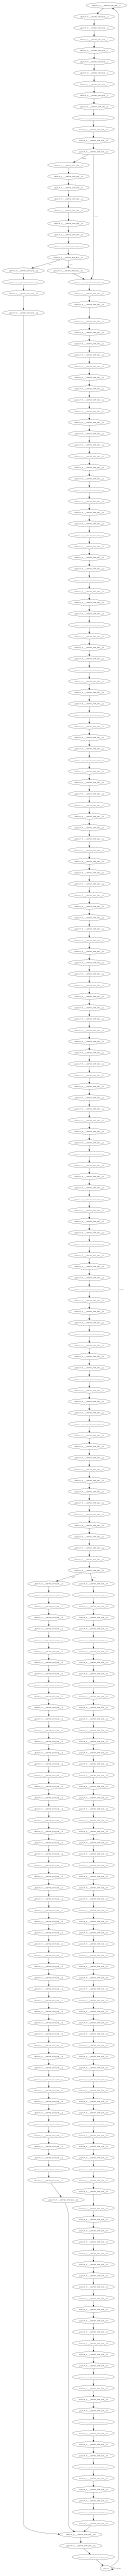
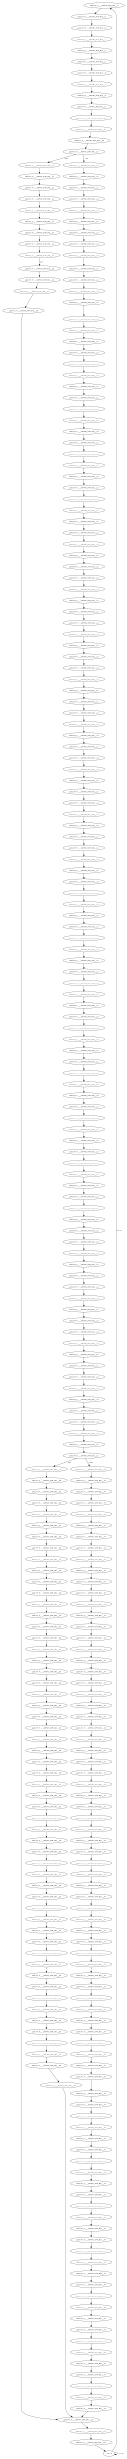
  digraph {
    fontname="Comic Neue"
    node [fontname="Comic Neue"]
    edge [fontname="Comic Neue"]
    n1 [label=LEGUP_F___kernel_sinf_BB__0]
    n2 [label=LEGUP_F___kernel_sinf_BB__0]
    n3 [label=LEGUP]
    n4 [label=LEGUP_F___kernel_sinf_BB__0]
    n5 [label=LEGUP_F___kernel_sinf_BB__5]
    n6 [label=LEGUP_F___kernel_sinf_BB__5]
    n7 [label=LEGUP_F___kernel_sinf_BB__5]
    n8 [label=LEGUP_F___kernel_sinf_BB__5]
    n9 [label=LEGUP_F___kernel_sinf_BB__5]
    n10 [label=LEGUP_F___kernel_sinf_BB__5]
    n11 [label=LEGUP_F___kernel_sinf_BB__5]
    n12 [label=LEGUP_F___kernel_sinf_BB__10]
    n13 [label=LEGUP_F___kernel_sinf_BB__10]
    n14 [label=LEGUP_F___kernel_sinf_BB__10]
    n15 [label=LEGUP_F___kernel_sinf_BB__10]
    n16 [label=LEGUP_F___kernel_sinf_BB__14]
    n17 [label=LEGUP_F___kernel_sinf_BB__21]
    n18 [label=LEGUP_F___kernel_sinf_BB__14]
    n19 [label=LEGUP_F___kernel_sinf_BB__21]
    n20 [label=LEGUP_F___kernel_sinf_BB__14]
    n21 [label=LEGUP_F___kernel_sinf_BB__14]
    n22 [label=LEGUP_F___kernel_sinf_BB__14]
    n23 [label=LEGUP_F___kernel_sinf_BB__14]
    n24 [label=LEGUP_F___kernel_sinf_BB__14]
    n25 [label=LEGUP_F___kernel_sinf_BB__14]
    n26 [label=LEGUP_F___kernel_sinf_BB__14]
    n27 [label=LEGUP_F___kernel_sinf_BB__18]
-   n28 [label=LEGUP_F___kernel_sinf_BB__20]
    n29 [label=LEGUP_F___kernel_sinf_BB__18]
    n30 [label=LEGUP_F___kernel_sinf_BB__18]
    n31 [label=LEGUP_F___kernel_sinf_BB__18]
    n32 [label=LEGUP_F___kernel_sinf_BB__60]
    n33 [label=LEGUP_F___kernel_sinf_BB__60]
    n34 [label=LEGUP_F___kernel_sinf_BB__21]
    n35 [label=LEGUP_F___kernel_sinf_BB__21]
    n36 [label=LEGUP_F___kernel_sinf_BB__21]
    n37 [label=LEGUP_F___kernel_sinf_BB__21]
    n38 [label=LEGUP_F___kernel_sinf_BB__21]
    n39 [label=LEGUP_F___kernel_sinf_BB__21]
    n40 [label=LEGUP_F___kernel_sinf_BB__21]
    n41 [label=LEGUP_F___kernel_sinf_BB__21]
    n42 [label=LEGUP_F___kernel_sinf_BB__21]
    n43 [label=LEGUP_F___kernel_sinf_BB__21]
    n44 [label=LEGUP_F___kernel_sinf_BB__21]
    n45 [label=LEGUP_F___kernel_sinf_BB__21]
    n46 [label=LEGUP_F___kernel_sinf_BB__21]
    n47 [label=LEGUP_F___kernel_sinf_BB__21]
    n48 [label=LEGUP_F___kernel_sinf_BB__21]
    n49 [label=LEGUP_F___kernel_sinf_BB__21]
    n50 [label=LEGUP_F___kernel_sinf_BB__21]
    n51 [label=LEGUP_F___kernel_sinf_BB__21]
    n52 [label=LEGUP_F___kernel_sinf_BB__21]
    n53 [label=LEGUP_F___kernel_sinf_BB__21]
    n54 [label=LEGUP_F___kernel_sinf_BB__21]
    n55 [label=LEGUP_F___kernel_sinf_BB__21]
    n56 [label=LEGUP_F___kernel_sinf_BB__21]
    n57 [label=LEGUP_F___kernel_sinf_BB__21]
    n58 [label=LEGUP_F___kernel_sinf_BB__21]
    n59 [label=LEGUP_F___kernel_sinf_BB__21]
    n60 [label=LEGUP_F___kernel_sinf_BB__21]
    n61 [label=LEGUP_F___kernel_sinf_BB__21]
    n62 [label=LEGUP_F___kernel_sinf_BB__21]
    n63 [label=LEGUP_F___kernel_sinf_BB__21]
    n64 [label=LEGUP_F___kernel_sinf_BB__21]
    n65 [label=LEGUP_F___kernel_sinf_BB__21]
    n66 [label=LEGUP_F___kernel_sinf_BB__21]
    n67 [label=LEGUP_F___kernel_sinf_BB__21]
    n68 [label=LEGUP_F___kernel_sinf_BB__21]
    n69 [label=LEGUP_F___kernel_sinf_BB__21]
    n70 [label=LEGUP_F___kernel_sinf_BB__21]
    n71 [label=LEGUP_F___kernel_sinf_BB__21]
    n72 [label=LEGUP_F___kernel_sinf_BB__21]
    n73 [label=LEGUP_F___kernel_sinf_BB__21]
    n74 [label=LEGUP_F___kernel_sinf_BB__21]
    n75 [label=LEGUP_F___kernel_sinf_BB__21]
    n76 [label=LEGUP_F___kernel_sinf_BB__21]
    n77 [label=LEGUP_F___kernel_sinf_BB__21]
    n78 [label=LEGUP_F___kernel_sinf_BB__21]
    n79 [label=LEGUP_F___kernel_sinf_BB__21]
    n80 [label=LEGUP_F___kernel_sinf_BB__21]
    n81 [label=LEGUP_F___kernel_sinf_BB__21]
    n82 [label=LEGUP_F___kernel_sinf_BB__21]
    n83 [label=LEGUP_F___kernel_sinf_BB__21]
    n84 [label=LEGUP_F___kernel_sinf_BB__21]
    n85 [label=LEGUP_F___kernel_sinf_BB__21]
    n86 [label=LEGUP_F___kernel_sinf_BB__21]
    n87 [label=LEGUP_F___kernel_sinf_BB__21]
    n88 [label=LEGUP_F___kernel_sinf_BB__21]
    n89 [label=LEGUP_F___kernel_sinf_BB__21]
    n90 [label=LEGUP_F___kernel_sinf_BB__21]
    n91 [label=LEGUP_F___kernel_sinf_BB__21]
    n92 [label=LEGUP_F___kernel_sinf_BB__21]
    n93 [label=LEGUP_F___kernel_sinf_BB__21]
    n94 [label=LEGUP_F___kernel_sinf_BB__21]
    n95 [label=LEGUP_F___kernel_sinf_BB__21]
    n96 [label=LEGUP_F___kernel_sinf_BB__21]
    n97 [label=LEGUP_F___kernel_sinf_BB__21]
    n98 [label=LEGUP_F___kernel_sinf_BB__21]
    n99 [label=LEGUP_F___kernel_sinf_BB__21]
    n100 [label=LEGUP_F___kernel_sinf_BB__21]
    n101 [label=LEGUP_F___kernel_sinf_BB__21]
    n102 [label=LEGUP_F___kernel_sinf_BB__21]
    n103 [label=LEGUP_F___kernel_sinf_BB__21]
    n104 [label=LEGUP_F___kernel_sinf_BB__21]
    n105 [label=LEGUP_F___kernel_sinf_BB__21]
    n106 [label=LEGUP_F___kernel_sinf_BB__21]
    n107 [label=LEGUP_F___kernel_sinf_BB__21]
    n108 [label=LEGUP_F___kernel_sinf_BB__21]
    n109 [label=LEGUP_F___kernel_sinf_BB__21]
    n110 [label=LEGUP_F___kernel_sinf_BB__21]
    n111 [label=LEGUP_F___kernel_sinf_BB__21]
    n112 [label=LEGUP_F___kernel_sinf_BB__21]
    n113 [label=LEGUP_F___kernel_sinf_BB__21]
    n114 [label=LEGUP_F___kernel_sinf_BB__21]
    n115 [label=LEGUP_F___kernel_sinf_BB__21]
    n116 [label=LEGUP_F___kernel_sinf_BB__21]
    n117 [label=LEGUP_F___kernel_sinf_BB__21]
    n118 [label=LEGUP_F___kernel_sinf_BB__21]
    n119 [label=LEGUP_F___kernel_sinf_BB__21]
    n120 [label=LEGUP_F___kernel_sinf_BB__21]
    n121 [label=LEGUP_F___kernel_sinf_BB__21]
    n122 [label=LEGUP_F___kernel_sinf_BB__21]
    n123 [label=LEGUP_F___kernel_sinf_BB__21]
    n124 [label=LEGUP_F___kernel_sinf_BB__21]
    n125 [label=LEGUP_F___kernel_sinf_BB__21]
    n126 [label=LEGUP_F___kernel_sinf_BB__21]
    n127 [label=LEGUP_F___kernel_sinf_BB__21]
    n128 [label=LEGUP_F___kernel_sinf_BB__21]
    n129 [label=LEGUP_F___kernel_sinf_BB__21]
    n130 [label=LEGUP_F___kernel_sinf_BB__21]
    n131 [label=LEGUP_F___kernel_sinf_BB__21]
    n132 [label=LEGUP_F___kernel_sinf_BB__21]
    n133 [label=LEGUP_F___kernel_sinf_BB__21]
    n134 [label=LEGUP_F___kernel_sinf_BB__21]
    n135 [label=LEGUP_F___kernel_sinf_BB__21]
    n136 [label=LEGUP_F___kernel_sinf_BB__21]
    n137 [label=LEGUP_F___kernel_sinf_BB__21]
    n138 [label=LEGUP_F___kernel_sinf_BB__21]
    n139 [label=LEGUP_F___kernel_sinf_BB__21]
    n140 [label=LEGUP_F___kernel_sinf_BB__21]
    n141 [label=LEGUP_F___kernel_sinf_BB__21]
    n142 [label=LEGUP_F___kernel_sinf_BB__21]
    n143 [label=LEGUP_F___kernel_sinf_BB__21]
    n144 [label=LEGUP_F___kernel_sinf_BB__21]
    n145 [label=LEGUP_F___kernel_sinf_BB__21]
    n146 [label=LEGUP_F___kernel_sinf_BB__21]
    n147 [label=LEGUP_F___kernel_sinf_BB__35]
    n148 [label=LEGUP_F___kernel_sinf_BB__44]
    n149 [label=LEGUP_F___kernel_sinf_BB__35]
    n150 [label=LEGUP_F___kernel_sinf_BB__44]
    n151 [label=LEGUP_F___kernel_sinf_BB__35]
    n152 [label=LEGUP_F___kernel_sinf_BB__35]
    n153 [label=LEGUP_F___kernel_sinf_BB__35]
    n154 [label=LEGUP_F___kernel_sinf_BB__35]
    n155 [label=LEGUP_F___kernel_sinf_BB__35]
    n156 [label=LEGUP_F___kernel_sinf_BB__35]
    n157 [label=LEGUP_F___kernel_sinf_BB__35]
    n158 [label=LEGUP_F___kernel_sinf_BB__35]
    n159 [label=LEGUP_F___kernel_sinf_BB__35]
    n160 [label=LEGUP_F___kernel_sinf_BB__35]
    n161 [label=LEGUP_F___kernel_sinf_BB__35]
    n162 [label=LEGUP_F___kernel_sinf_BB__35]
    n163 [label=LEGUP_F___kernel_sinf_BB__35]
    n164 [label=LEGUP_F___kernel_sinf_BB__35]
    n165 [label=LEGUP_F___kernel_sinf_BB__35]
    n166 [label=LEGUP_F___kernel_sinf_BB__35]
    n167 [label=LEGUP_F___kernel_sinf_BB__35]
    n168 [label=LEGUP_F___kernel_sinf_BB__35]
    n169 [label=LEGUP_F___kernel_sinf_BB__35]
    n170 [label=LEGUP_F___kernel_sinf_BB__35]
    n171 [label=LEGUP_F___kernel_sinf_BB__35]
    n172 [label=LEGUP_F___kernel_sinf_BB__35]
    n173 [label=LEGUP_F___kernel_sinf_BB__35]
    n174 [label=LEGUP_F___kernel_sinf_BB__35]
    n175 [label=LEGUP_F___kernel_sinf_BB__35]
    n176 [label=LEGUP_F___kernel_sinf_BB__35]
    n177 [label=LEGUP_F___kernel_sinf_BB__35]
    n178 [label=LEGUP_F___kernel_sinf_BB__35]
    n179 [label=LEGUP_F___kernel_sinf_BB__35]
    n180 [label=LEGUP_F___kernel_sinf_BB__35]
    n181 [label=LEGUP_F___kernel_sinf_BB__35]
    n182 [label=LEGUP_F___kernel_sinf_BB__35]
    n183 [label=LEGUP_F___kernel_sinf_BB__35]
    n184 [label=LEGUP_F___kernel_sinf_BB__35]
    n185 [label=LEGUP_F___kernel_sinf_BB__35]
    n186 [label=LEGUP_F___kernel_sinf_BB__35]
    n187 [label=LEGUP_F___kernel_sinf_BB__35]
    n188 [label=LEGUP_F___kernel_sinf_BB__35]
    n189 [label=LEGUP_F___kernel_sinf_BB__35]
    n190 [label=LEGUP_F___kernel_sinf_BB__35]
    n191 [label=LEGUP_F___kernel_sinf_BB__35]
    n192 [label=LEGUP_F___kernel_sinf_BB__35]
    n193 [label=LEGUP_F___kernel_sinf_BB__35]
    n194 [label=LEGUP_F___kernel_sinf_BB__35]
    n195 [label=LEGUP_F___kernel_sinf_BB__35]
    n196 [label=LEGUP_F___kernel_sinf_BB__35]
    n197 [label=LEGUP_F___kernel_sinf_BB__35]
    n198 [label=LEGUP_F___kernel_sinf_BB__35]
    n199 [label=LEGUP_F___kernel_sinf_BB__35]
    n200 [label=LEGUP_F___kernel_sinf_BB__35]
    n201 [label=LEGUP_F___kernel_sinf_BB__35]
    n202 [label=LEGUP_F___kernel_sinf_BB__35]
    n203 [label=LEGUP_F___kernel_sinf_BB__35]
    n204 [label=LEGUP_F___kernel_sinf_BB__44]
    n205 [label=LEGUP_F___kernel_sinf_BB__44]
    n206 [label=LEGUP_F___kernel_sinf_BB__44]
    n207 [label=LEGUP_F___kernel_sinf_BB__44]
    n208 [label=LEGUP_F___kernel_sinf_BB__44]
    n209 [label=LEGUP_F___kernel_sinf_BB__44]
    n210 [label=LEGUP_F___kernel_sinf_BB__44]
    n211 [label=LEGUP_F___kernel_sinf_BB__44]
    n212 [label=LEGUP_F___kernel_sinf_BB__44]
    n213 [label=LEGUP_F___kernel_sinf_BB__44]
    n214 [label=LEGUP_F___kernel_sinf_BB__44]
    n215 [label=LEGUP_F___kernel_sinf_BB__44]
    n216 [label=LEGUP_F___kernel_sinf_BB__44]
    n217 [label=LEGUP_F___kernel_sinf_BB__44]
    n218 [label=LEGUP_F___kernel_sinf_BB__44]
    n219 [label=LEGUP_F___kernel_sinf_BB__44]
    n220 [label=LEGUP_F___kernel_sinf_BB__44]
    n221 [label=LEGUP_F___kernel_sinf_BB__44]
    n222 [label=LEGUP_F___kernel_sinf_BB__44]
    n223 [label=LEGUP_F___kernel_sinf_BB__44]
    n224 [label=LEGUP_F___kernel_sinf_BB__44]
    n225 [label=LEGUP_F___kernel_sinf_BB__44]
    n226 [label=LEGUP_F___kernel_sinf_BB__44]
    n227 [label=LEGUP_F___kernel_sinf_BB__44]
    n228 [label=LEGUP_F___kernel_sinf_BB__44]
    n229 [label=LEGUP_F___kernel_sinf_BB__44]
    n230 [label=LEGUP_F___kernel_sinf_BB__44]
    n231 [label=LEGUP_F___kernel_sinf_BB__44]
    n232 [label=LEGUP_F___kernel_sinf_BB__44]
    n233 [label=LEGUP_F___kernel_sinf_BB__44]
    n234 [label=LEGUP_F___kernel_sinf_BB__44]
    n235 [label=LEGUP_F___kernel_sinf_BB__44]
    n236 [label=LEGUP_F___kernel_sinf_BB__44]
    n237 [label=LEGUP_F___kernel_sinf_BB__44]
    n238 [label=LEGUP_F___kernel_sinf_BB__44]
    n239 [label=LEGUP_F___kernel_sinf_BB__44]
    n240 [label=LEGUP_F___kernel_sinf_BB__44]
    n241 [label=LEGUP_F___kernel_sinf_BB__44]
    n242 [label=LEGUP_F___kernel_sinf_BB__44]
    n243 [label=LEGUP_F___kernel_sinf_BB__44]
    n244 [label=LEGUP_F___kernel_sinf_BB__44]
    n245 [label=LEGUP_F___kernel_sinf_BB__44]
    n246 [label=LEGUP_F___kernel_sinf_BB__44]
    n247 [label=LEGUP_F___kernel_sinf_BB__44]
    n248 [label=LEGUP_F___kernel_sinf_BB__44]
    n249 [label=LEGUP_F___kernel_sinf_BB__44]
    n250 [label=LEGUP_F___kernel_sinf_BB__44]
    n251 [label=LEGUP_F___kernel_sinf_BB__44]
    n252 [label=LEGUP_F___kernel_sinf_BB__44]
    n253 [label=LEGUP_F___kernel_sinf_BB__44]
    n254 [label=LEGUP_F___kernel_sinf_BB__44]
    n255 [label=LEGUP_F___kernel_sinf_BB__44]
    n256 [label=LEGUP_F___kernel_sinf_BB__44]
    n257 [label=LEGUP_F___kernel_sinf_BB__44]
    n258 [label=LEGUP_F___kernel_sinf_BB__44]
    n259 [label=LEGUP_F___kernel_sinf_BB__44]
    n260 [label=LEGUP_F___kernel_sinf_BB__44]
    n261 [label=LEGUP_F___kernel_sinf_BB__44]
    n262 [label=LEGUP_F___kernel_sinf_BB__44]
    n263 [label=LEGUP_F___kernel_sinf_BB__44]
    n264 [label=LEGUP_F___kernel_sinf_BB__44]
    n265 [label=LEGUP_F___kernel_sinf_BB__44]
    n266 [label=LEGUP_F___kernel_sinf_BB__44]
    n267 [label=LEGUP_F___kernel_sinf_BB__44]
    n268 [label=LEGUP_F___kernel_sinf_BB__44]
    n269 [label=LEGUP_F___kernel_sinf_BB__44]
    n270 [label=LEGUP_F___kernel_sinf_BB__44]
    n271 [label=LEGUP_F___kernel_sinf_BB__44]
    n272 [label=LEGUP_F___kernel_sinf_BB__44]
    n273 [label=LEGUP_F___kernel_sinf_BB__44]
    n274 [label=LEGUP_F___kernel_sinf_BB__44]
    n275 [label=LEGUP_F___kernel_sinf_BB__44]
    n276 [label=LEGUP_F___kernel_sinf_BB__44]
    n277 [label=LEGUP_F___kernel_sinf_BB__44]
    n278 [label=LEGUP_F___kernel_sinf_BB__44]
    n279 [label=LEGUP_F___kernel_sinf_BB__44]
    n280 [label=LEGUP_F___kernel_sinf_BB__44]
    n281 [label=LEGUP_F___kernel_sinf_BB__44]
    n282 [label=LEGUP_F___kernel_sinf_BB__44]
    n283 [label=LEGUP_F___kernel_sinf_BB__44]
    n284 [label=LEGUP_F___kernel_sinf_BB__44]
    n285 [label=LEGUP_F___kernel_sinf_BB__44]
    n286 [label=LEGUP_F___kernel_sinf_BB__60]
    n1 -> n2
    n2 -> n4
    n3 -> n1 [label="<null>"]
    n3 -> n3 [label="~<null>"]
    n4 -> n5
    n5 -> n6
    n6 -> n7
    n7 -> n8
    n8 -> n9
    n9 -> n10
    n10 -> n11
    n11 -> n12
    n12 -> n13
    n13 -> n14
    n14 -> n15
    n15 -> n16 [label="%13"]
    n15 -> n17 [label="~%13"]
    n16 -> n18
    n17 -> n19
    n18 -> n20
    n19 -> n34
    n20 -> n21
    n21 -> n22
    n22 -> n23
    n23 -> n24
    n24 -> n25
    n25 -> n26
    n26 -> n27 [label="%17"]
-   n26 -> n28 [label="~%17"]
    n27 -> n29
-   n28 -> n17
    n29 -> n30
    n30 -> n31
    n31 -> n32
    n32 -> n33
    n33 -> n286
    n34 -> n35
    n35 -> n36
    n36 -> n37
    n37 -> n38
    n38 -> n39
    n39 -> n40
    n40 -> n41
    n41 -> n42
    n42 -> n43
    n43 -> n44
    n44 -> n45
    n45 -> n46
    n46 -> n47
    n47 -> n48
    n48 -> n49
    n49 -> n50
    n50 -> n51
    n51 -> n52
    n52 -> n53
    n53 -> n54
    n54 -> n55
    n55 -> n56
    n56 -> n57
    n57 -> n58
    n58 -> n59
    n59 -> n60
    n60 -> n61
    n61 -> n62
    n62 -> n63
    n63 -> n64
    n64 -> n65
    n65 -> n66
    n66 -> n67
    n67 -> n68
    n68 -> n69
    n69 -> n70
    n70 -> n71
    n71 -> n72
    n72 -> n73
    n73 -> n74
    n74 -> n75
    n75 -> n76
    n76 -> n77
    n77 -> n78
    n78 -> n79
    n79 -> n80
    n80 -> n81
    n81 -> n82
    n82 -> n83
    n83 -> n84
    n84 -> n85
    n85 -> n86
    n86 -> n87
    n87 -> n88
    n88 -> n89
    n89 -> n90
    n90 -> n91
    n91 -> n92
    n92 -> n93
    n93 -> n94
    n94 -> n95
    n95 -> n96
    n96 -> n97
    n97 -> n98
    n98 -> n99
    n99 -> n100
    n100 -> n101
    n101 -> n102
    n102 -> n103
    n103 -> n104
    n104 -> n105
    n105 -> n106
    n106 -> n107
    n107 -> n108
    n108 -> n109
    n109 -> n110
    n110 -> n111
    n111 -> n112
    n112 -> n113
    n113 -> n114
    n114 -> n115
    n115 -> n116
    n116 -> n117
    n117 -> n118
    n118 -> n119
    n119 -> n120
    n120 -> n121
    n121 -> n122
    n122 -> n123
    n123 -> n124
    n124 -> n125
    n125 -> n126
    n126 -> n127
    n127 -> n128
    n128 -> n129
    n129 -> n130
    n130 -> n131
    n131 -> n132
    n132 -> n133
    n133 -> n134
    n134 -> n135
    n135 -> n136
    n136 -> n137
    n137 -> n138
    n138 -> n139
    n139 -> n140
    n140 -> n141
    n141 -> n142
    n142 -> n143
    n143 -> n144
    n144 -> n145
    n145 -> n146
    n146 -> n147 [label="%34"]
    n146 -> n148 [label="~%34"]
    n147 -> n149
    n148 -> n150
    n149 -> n151
    n150 -> n204
    n151 -> n152
    n152 -> n153
    n153 -> n154
    n154 -> n155
    n155 -> n156
    n156 -> n157
    n157 -> n158
    n158 -> n159
    n159 -> n160
    n160 -> n161
    n161 -> n162
    n162 -> n163
    n163 -> n164
    n164 -> n165
    n165 -> n166
    n166 -> n167
    n167 -> n168
    n168 -> n169
    n169 -> n170
    n170 -> n171
    n171 -> n172
    n172 -> n173
    n173 -> n174
    n174 -> n175
    n175 -> n176
    n176 -> n177
    n177 -> n178
    n178 -> n179
    n179 -> n180
    n180 -> n181
    n181 -> n182
    n182 -> n183
    n183 -> n184
    n184 -> n185
    n185 -> n186
    n186 -> n187
    n187 -> n188
    n188 -> n189
    n189 -> n190
    n190 -> n191
    n191 -> n192
    n192 -> n193
    n193 -> n194
    n194 -> n195
    n195 -> n196
    n196 -> n197
    n197 -> n198
    n198 -> n199
    n199 -> n200
    n200 -> n201
    n201 -> n202
    n202 -> n203
    n203 -> n32
    n204 -> n205
    n205 -> n206
    n206 -> n207
    n207 -> n208
    n208 -> n209
    n209 -> n210
    n210 -> n211
    n211 -> n212
    n212 -> n213
    n213 -> n214
    n214 -> n215
    n215 -> n216
    n216 -> n217
    n217 -> n218
    n218 -> n219
    n219 -> n220
    n220 -> n221
    n221 -> n222
    n222 -> n223
    n223 -> n224
    n224 -> n225
    n225 -> n226
    n226 -> n227
    n227 -> n228
    n228 -> n229
    n229 -> n230
    n230 -> n231
    n231 -> n232
    n232 -> n233
    n233 -> n234
    n234 -> n235
    n235 -> n236
    n236 -> n237
    n237 -> n238
    n238 -> n239
    n239 -> n240
    n240 -> n241
    n241 -> n242
    n242 -> n243
    n243 -> n244
    n244 -> n245
    n245 -> n246
    n246 -> n247
    n247 -> n248
    n248 -> n249
    n249 -> n250
    n250 -> n251
    n251 -> n252
    n252 -> n253
    n253 -> n254
    n254 -> n255
    n255 -> n256
    n256 -> n257
    n257 -> n258
    n258 -> n259
    n259 -> n260
    n260 -> n261
    n261 -> n262
    n262 -> n263
    n263 -> n264
    n264 -> n265
    n265 -> n266
    n266 -> n267
    n267 -> n268
    n268 -> n269
    n269 -> n270
    n270 -> n271
    n271 -> n272
    n272 -> n273
    n273 -> n274
    n274 -> n275
    n275 -> n276
    n276 -> n277
    n277 -> n278
    n278 -> n279
    n279 -> n280
    n280 -> n281
    n281 -> n282
    n282 -> n283
    n283 -> n284
    n284 -> n285
    n285 -> n32
    n286 -> n3
  }
